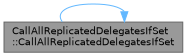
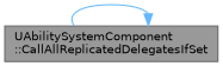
  digraph {
    rankdir=LR
-   n1 [color=gray40 fillcolor=grey60 fontcolor=black fontname=Helvetica fontsize=10 height=0.2 label="CallAllReplicatedDelegatesIfSet\l::CallAllReplicatedDelegatesIfSet" shape=box style=filled width=0.4]
+   n1 [color=gray40 fillcolor=grey60 fontcolor=black fontname=Helvetica fontsize=10 height=0.2 label="UAbilitySystemComponent\l::CallAllReplicatedDelegatesIfSet" shape=box style=filled width=0.4]
    n1 -> n1 [color=steelblue1 fontname=Helvetica fontsize=10 labelfontname=Helvetica labelfontsize=10 style=solid]
  }
